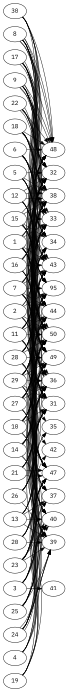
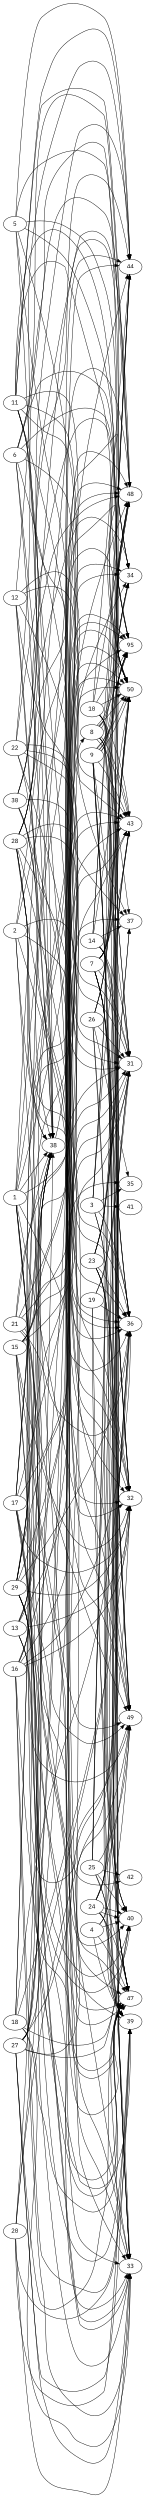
  digraph {
    fontname="IBM Plex Mono"
    rankdir=LR
    node [alpha=0.15 fontname="IBM Plex Mono"]
    edge [fontname="IBM Plex Mono"]
    1 [alpha=0.19 expect_size=50856960]
    32 [alpha=0.09 expect_size=30696448]
    33 [alpha=0.05 expect_size=44804096]
    36 [alpha=0.16 expect_size=41958400]
    38 [alpha=0.17 expect_size=43048960]
    40 [expect_size=18356224]
    43 [alpha=0.19 expect_size=21712896]
    44 [alpha=0.11 expect_size=34574336]
    n9 [alpha=0.11 expect_size=44595200 label=95]
    47 [expect_size=22602752]
    48 [alpha=0.12 expect_size=50667520]
    49 [alpha=0.06 expect_size=43053056]
    50 [alpha=0.00 expect_size=30528512]
    2 [alpha=0.13 expect_size=51392512]
    3 [alpha=0.04 expect_size=14418944]
    35 [alpha=0.14 expect_size=18552832]
    41 [alpha=0.14 expect_size=19263488]
    4 [alpha=0.09 expect_size=15233024]
    39 [expect_size=29288448]
    5 [alpha=0.00 expect_size=11829248]
    31 [alpha=0.12 expect_size=48841728]
    34 [alpha=0.04 expect_size=5967872]
    6 [alpha=0.02 expect_size=29474816]
    7 [expect_size=43106304]
    8 [alpha=0.04 expect_size=23117824]
    9 [alpha=0.09 expect_size=11649024]
    10 [alpha=0.17 expect_size=14253056]
    37 [alpha=0.12 expect_size=6044672]
    11 [alpha=0.18 expect_size=20499456]
    12 [expect_size=18964480]
    13 [alpha=0.10 expect_size=50024448]
    14 [alpha=0.06 expect_size=11174912]
    15 [alpha=0.08 expect_size=32091136]
    42 [alpha=0.10 expect_size=47265792]
    16 [expect_size=32740352]
    17 [alpha=0.18 expect_size=37823488]
    18 [alpha=0.08 expect_size=27033600]
    19 [alpha=0.03 expect_size=36011008]
    20 [alpha=0.18 expect_size=9845760]
    21 [alpha=0.12 expect_size=50535424]
    22 [alpha=0.06 expect_size=46471168]
    23 [alpha=0.04 expect_size=34323456]
    24 [alpha=0.05 expect_size=11715584]
    25 [alpha=0.10 expect_size=24782848]
    26 [alpha=0.05 expect_size=44456960]
    27 [alpha=0.16 expect_size=32282624]
    28 [alpha=0.14 expect_size=26714112]
    29 [expect_size=45006848]
    30 [alpha=0.00 expect_size=5902336]
    1 -> 32
    1 -> 33
    1 -> 36
    1 -> 38
    1 -> 40
    1 -> 43
    1 -> 44
    1 -> n9
    1 -> 47
    1 -> 48
    1 -> 49
    1 -> 50
    2 -> 32
    2 -> 36
    2 -> 38
    2 -> n9
    2 -> 47
    2 -> 49
    2 -> 50
    3 -> 36
    3 -> 40
    3 -> 43
    3 -> 44
    3 -> n9
    3 -> 47
    3 -> 35
    3 -> 41
    4 -> 40
    4 -> n9
    4 -> 47
    4 -> 49
    4 -> 39
    5 -> 32
    5 -> 38
    5 -> 44
    5 -> n9
    5 -> 50
    5 -> 31
    5 -> 34
    6 -> 33
    6 -> 36
    6 -> 38
    6 -> n9
    6 -> 48
    6 -> 50
    6 -> 31
    6 -> 34
    7 -> 32
    7 -> 33
    7 -> 40
    7 -> 43
    7 -> 44
    7 -> n9
    7 -> 47
    7 -> 48
    7 -> 49
    7 -> 50
    7 -> 31
    7 -> 34
    8 -> 32
    8 -> 33
-   8 -> 38
+   38 -> 8
    8 -> 43
    8 -> 43
    8 -> 44
    8 -> n9
    8 -> 48
    8 -> 48
    8 -> 49
    8 -> 50
    8 -> 31
    9 -> 32
    9 -> 33
    9 -> 36
    9 -> 43
    9 -> n9
    9 -> 48
    9 -> 48
    9 -> 49
    9 -> 50
    9 -> 50
    9 -> 31
    9 -> 34
    10 -> 36
    10 -> 43
    10 -> 44
    10 -> n9
    10 -> 47
    10 -> 48
    10 -> 50
    10 -> 31
    10 -> 37
    11 -> 33
    11 -> 36
    11 -> 38
    11 -> 43
    11 -> 44
    11 -> n9
    11 -> 47
    11 -> 48
    11 -> 50
    11 -> 31
    11 -> 37
    12 -> 32
    12 -> 36
    12 -> 38
    12 -> 38
    12 -> 43
    12 -> 44
    12 -> 31
    13 -> 32
    13 -> 38
    13 -> 40
    13 -> 44
    13 -> 49
    13 -> 39
    13 -> 31
    13 -> 37
    14 -> 32
    14 -> 36
    14 -> 44
    14 -> 48
    14 -> 50
    14 -> 39
    14 -> 31
    14 -> 37
    15 -> 32
    15 -> 33
    15 -> 38
    15 -> 43
    15 -> 49
    15 -> 50
    15 -> 31
    15 -> 34
    15 -> 42
    16 -> 32
    16 -> 33
    16 -> 36
    16 -> 38
    16 -> 43
    16 -> 47
    16 -> 48
    16 -> 39
    16 -> 31
    17 -> 32
    17 -> 33
    17 -> 33
    17 -> 38
    17 -> 43
    17 -> n9
    17 -> 47
    17 -> 48
    17 -> 49
    17 -> 35
    18 -> 32
    18 -> 33
    18 -> 36
    18 -> 38
    18 -> 40
    18 -> 47
    18 -> 48
-   18 -> 34
    19 -> 36
    19 -> 47
    19 -> 39
    19 -> 31
    19 -> 37
    20 -> 33
    20 -> 36
    20 -> 38
    20 -> 47
    20 -> 39
    20 -> 31
    21 -> 36
    21 -> 38
    21 -> 47
    21 -> 47
    21 -> 50
    21 -> 31
    21 -> 34
    22 -> 32
    22 -> 36
    22 -> 36
    22 -> 38
    22 -> 48
    22 -> 49
    22 -> 50
    23 -> 33
    23 -> 36
    23 -> 40
    23 -> 43
    23 -> 47
    23 -> 50
    23 -> 39
    23 -> 34
    23 -> 37
    24 -> 33
    24 -> 36
    24 -> 40
    24 -> 40
    24 -> 47
    24 -> 49
    24 -> 50
    24 -> 39
    24 -> 31
    25 -> 40
    25 -> 43
    25 -> 47
    25 -> 49
    25 -> 50
    25 -> 39
    25 -> 31
    25 -> 42
    26 -> n9
    26 -> 49
    26 -> 50
    26 -> 35
    26 -> 39
    26 -> 31
    26 -> 34
    27 -> 32
    27 -> 33
    27 -> 36
    27 -> 38
    27 -> 40
    27 -> n9
    27 -> 47
    27 -> 49
    27 -> 50
    27 -> 39
    27 -> 34
    28 -> 32
    28 -> 33
    28 -> 38
    28 -> 44
    28 -> 47
    28 -> 48
    28 -> 49
    28 -> 50
    28 -> 39
    28 -> 31
    28 -> 34
    28 -> 37
    29 -> 32
    29 -> 33
    29 -> 36
    29 -> 38
    29 -> 40
    29 -> 43
    29 -> 44
    29 -> 47
    29 -> 48
    29 -> 49
    29 -> 50
    29 -> 39
    29 -> 31
    30 -> 32
    30 -> 33
    30 -> 38
    30 -> 44
    30 -> 48
-   12 -> 49
+   30 -> 49
    30 -> 34
  }
